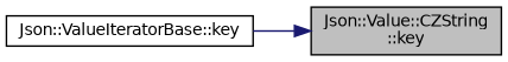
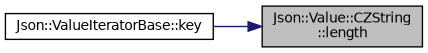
  digraph {
    rankdir=RL
    node [color=black fontname=Helvetica fontsize=10 shape=record style=filled]
-   n1 [fillcolor=grey75 fontcolor=black height=0.2 label="Json::Value::CZString\l::key" width=0.4]
+   n1 [fillcolor=grey75 fontcolor=black height=0.2 label="Json::Value::CZString\l::length" width=0.4]
    n2 [fillcolor=white height=0.2 label="Json::ValueIteratorBase::key" width=0.4]
    n1 -> n2 [color=midnightblue dir=back fontname=Helvetica fontsize=10 labelfontname=Helvetica labelfontsize=10 style=solid]
  }
